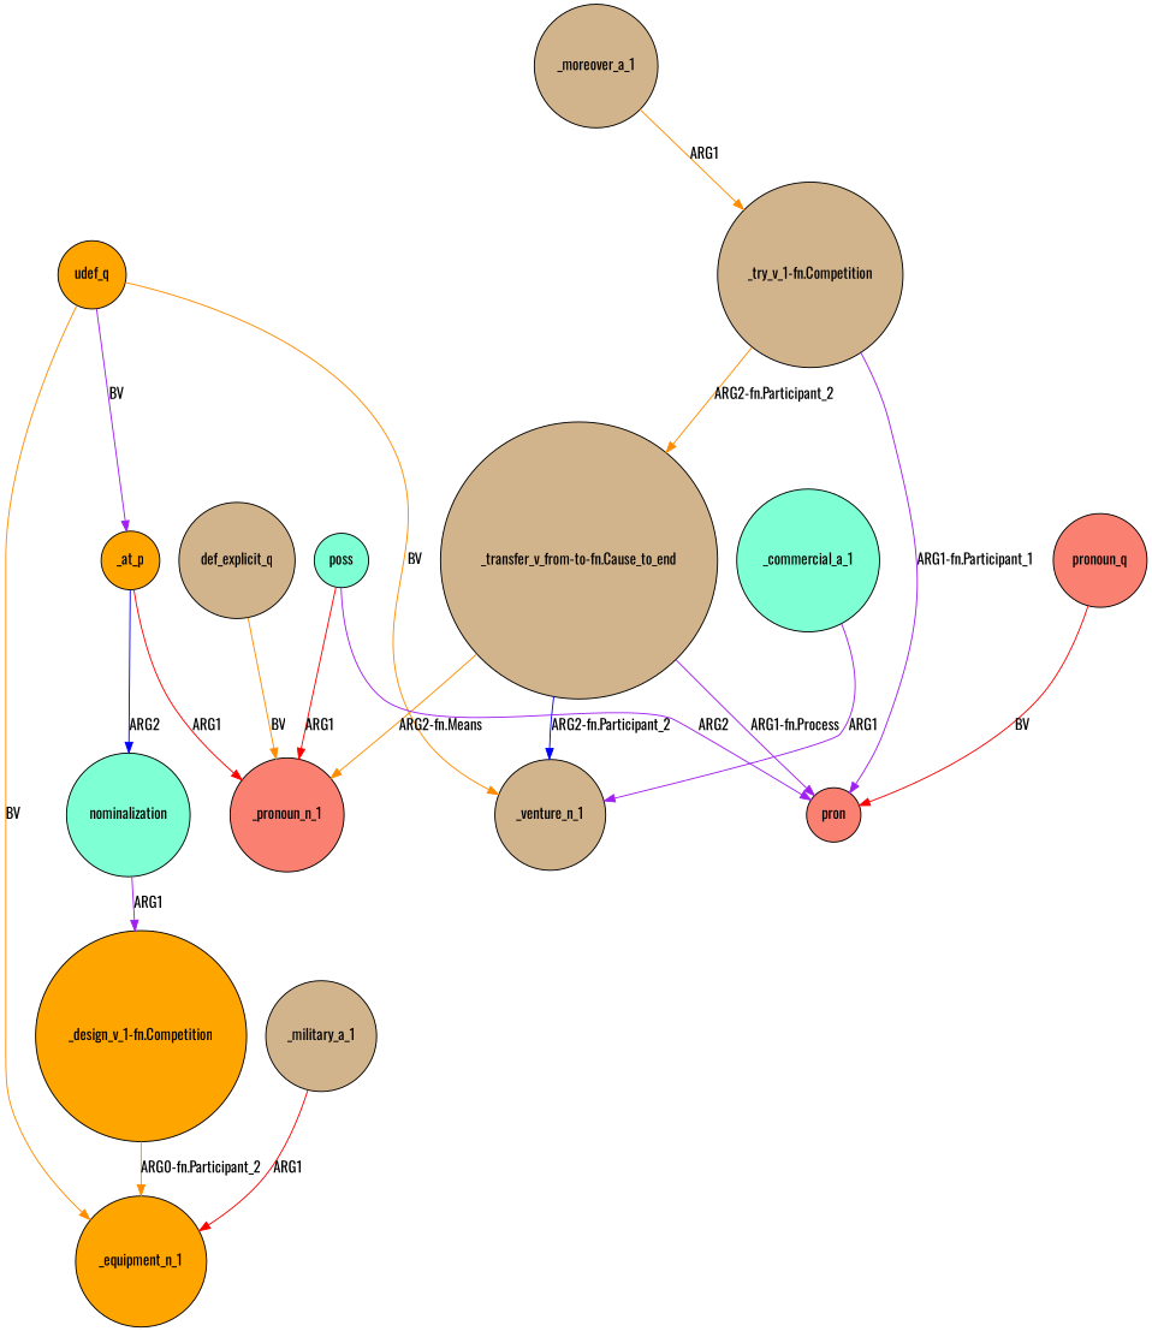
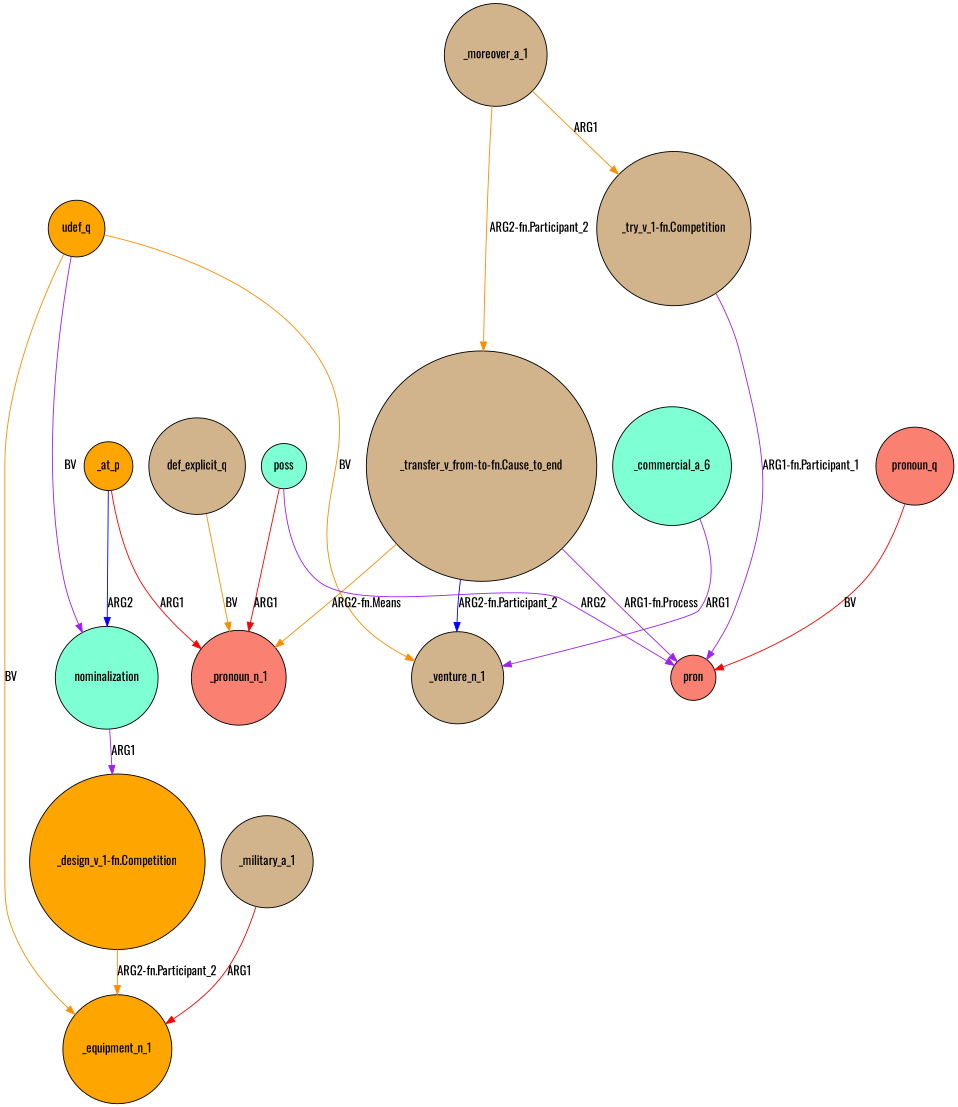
  digraph {
    fontname=Oswald
    node [fillcolor=tan fontname=Oswald shape=circle style=filled]
    edge [color=darkorange fontname=Oswald]
    udef_q [fillcolor=orange]
    _equipment_n_1 [fillcolor=orange]
    nominalization [fillcolor=aquamarine]
    _venture_n_1
    "_design_v_1-fn.Competition" [fillcolor=orange]
    _at_p [fillcolor=orange]
    n7 [fillcolor=salmon label=_pronoun_n_1]
    pron [fillcolor=salmon]
    "_try_v_1-fn.Competition"
    "_transfer_v_from-to-fn.Cause_to_end"
    _military_a_1
    pronoun_q [fillcolor=salmon]
    poss [fillcolor=aquamarine]
    _moreover_a_1
-   _commercial_a_1 [fillcolor=aquamarine]
+   _commercial_a_1 [fillcolor=aquamarine label=_commercial_a_6]
    def_explicit_q
    udef_q -> _equipment_n_1 [label=BV]
-   udef_q -> _at_p [color=purple label=BV]
+   udef_q -> nominalization [color=purple label=BV]
    udef_q -> _venture_n_1 [label=BV]
    nominalization -> "_design_v_1-fn.Competition" [color=purple label=ARG1]
-   "_design_v_1-fn.Competition" -> _equipment_n_1 [label="ARG0-fn.Participant_2"]
+   "_design_v_1-fn.Competition" -> _equipment_n_1 [label="ARG2-fn.Participant_2"]
    _at_p -> nominalization [color=blue label=ARG2]
    _at_p -> n7 [color=red label=ARG1]
    "_try_v_1-fn.Competition" -> pron [color=purple label="ARG1-fn.Participant_1"]
-   "_try_v_1-fn.Competition" -> "_transfer_v_from-to-fn.Cause_to_end" [label="ARG2-fn.Participant_2"]
+   _moreover_a_1 -> "_transfer_v_from-to-fn.Cause_to_end" [label="ARG2-fn.Participant_2"]
    "_transfer_v_from-to-fn.Cause_to_end" -> _venture_n_1 [color=blue label="ARG2-fn.Participant_2"]
    "_transfer_v_from-to-fn.Cause_to_end" -> n7 [label="ARG2-fn.Means"]
    "_transfer_v_from-to-fn.Cause_to_end" -> pron [color=purple label="ARG1-fn.Process"]
    _military_a_1 -> _equipment_n_1 [color=red label=ARG1]
    pronoun_q -> pron [color=red label=BV]
    poss -> n7 [color=red label=ARG1]
    poss -> pron [color=purple label=ARG2]
    _moreover_a_1 -> "_try_v_1-fn.Competition" [label=ARG1]
    _commercial_a_1 -> _venture_n_1 [color=purple label=ARG1]
    def_explicit_q -> n7 [label=BV]
  }
